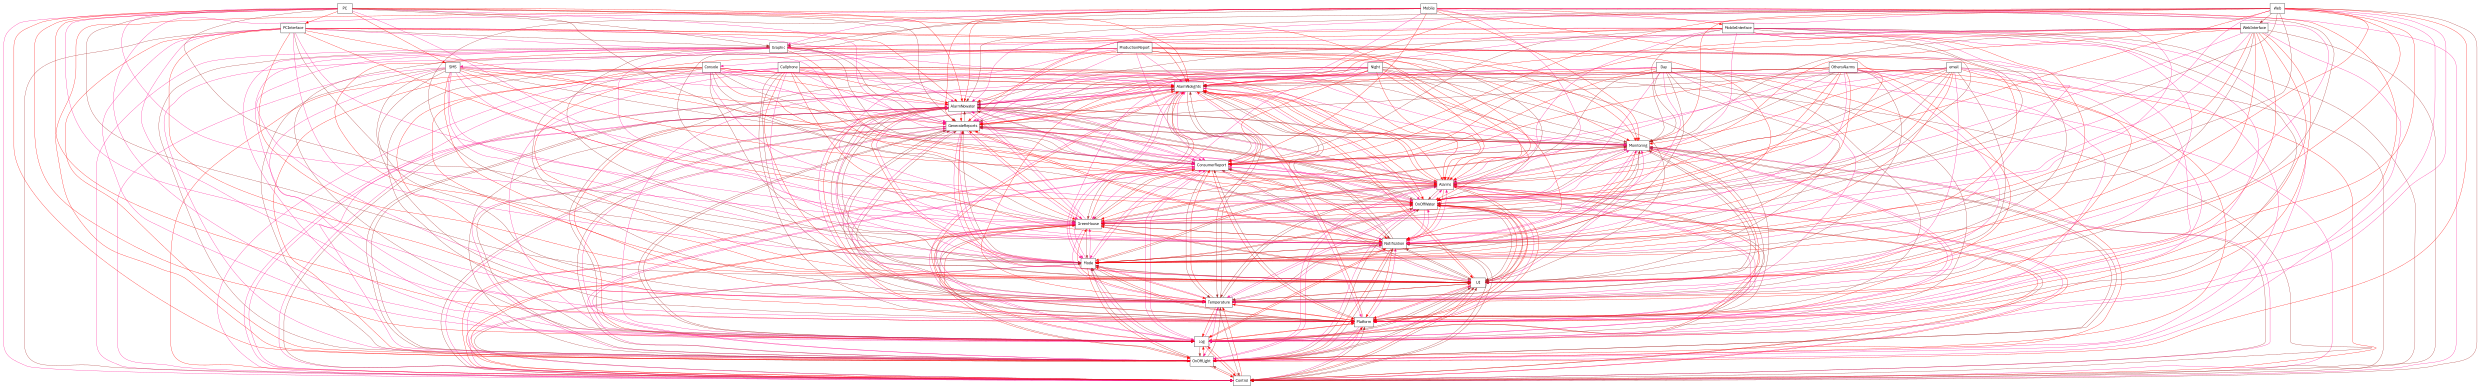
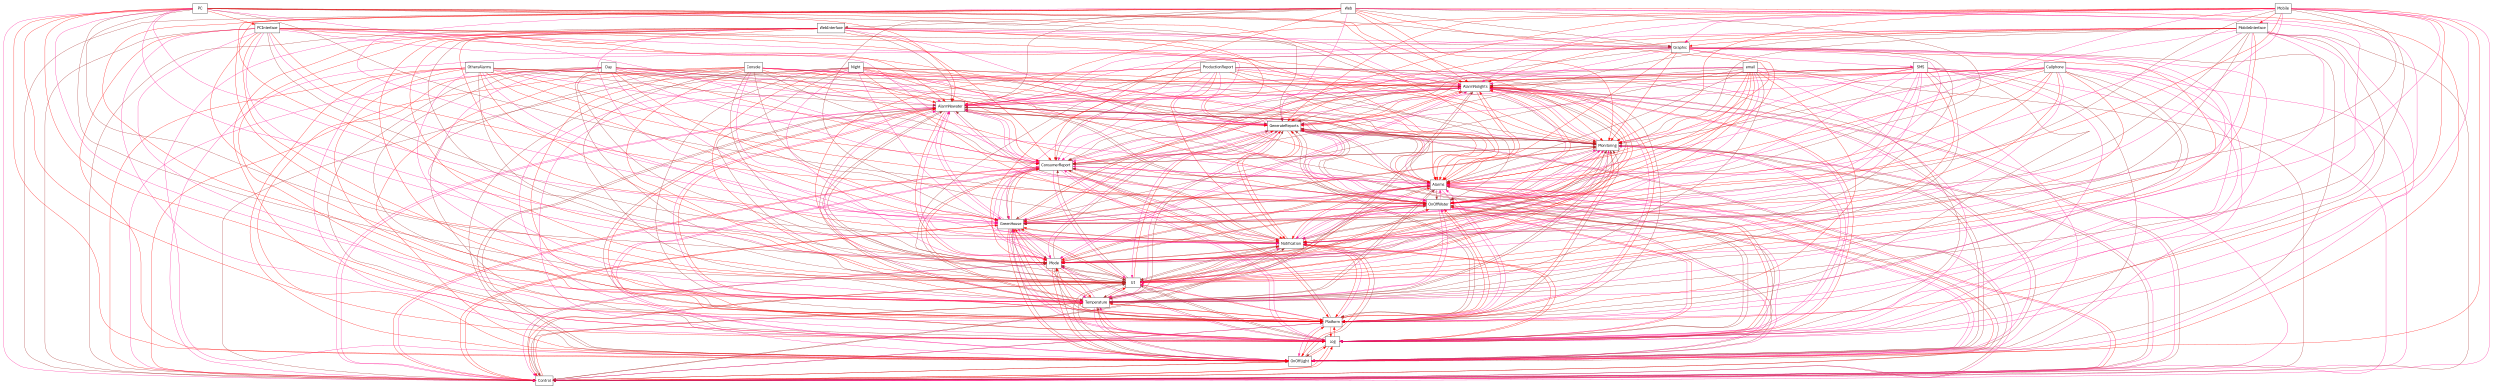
  digraph {
    fontname="IBM Plex Sans"
    rankdir=TB
    node [fontname="IBM Plex Sans" shape=box]
    edge [arrowhead=normal color=deeppink fontname="IBM Plex Sans"]
    n1 [label=AlarmNolights]
    n2 [label=AlarmNowater]
    n3 [label=Control]
    n4 [label=OnOffLight]
    n5 [label=Log]
    n6 [label=Platform]
    n7 [label=Temperature]
    n8 [label=UI]
    n9 [label=Mode]
    n10 [label=Notification]
    n11 [label=GreenHouse]
    n12 [label=OnOffWater]
    n13 [label=Alarms]
    n14 [label=ConsumerReport]
    n15 [label=Monitoring]
    n16 [label=GenerateReports]
    n17 [label=Graphic]
    n18 [label=SMS]
    n19 [label=Callphone]
    n20 [label=Day]
    n21 [label=Console]
    n22 [label=PCInterface]
    n23 [label=Night]
    n24 [label=Mobile]
    n25 [label=MobileInterface]
    n26 [label=WebInterface]
    n27 [label=Web]
    n28 [label=ProductionReport]
    n29 [label=email]
    n30 [label=OthersAlarms]
    n31 [label=PC]
    n1 -> n2
    n1 -> n3
    n1 -> n4
    n1 -> n5
    n1 -> n6
    n1 -> n7 [color=brown]
    n1 -> n8 [color=red]
    n1 -> n9
    n1 -> n10 [color=brown]
    n1 -> n11 [color=brown]
    n1 -> n12
    n1 -> n13 [color=red]
    n1 -> n14 [color=brown]
    n1 -> n15 [color=red]
    n1 -> n16 [color=red]
    n2 -> n1
    n2 -> n3
    n2 -> n4 [color=brown]
    n2 -> n5 [color=brown]
    n2 -> n6
    n2 -> n7 [color=brown]
    n2 -> n8 [color=brown]
    n2 -> n9 [color=red]
    n2 -> n10
    n2 -> n11
    n2 -> n12 [color=brown]
    n2 -> n13
    n2 -> n14
    n2 -> n15 [color=brown]
    n2 -> n16 [color=red]
    n3 -> n1 [color=brown]
    n3 -> n2
    n3 -> n4 [color=brown]
    n3 -> n5 [color=red]
    n3 -> n6 [color=brown]
    n3 -> n7 [color=red]
    n3 -> n8 [color=brown]
    n3 -> n9 [color=brown]
    n3 -> n10 [color=brown]
    n3 -> n11 [color=red]
    n3 -> n12 [color=brown]
    n3 -> n13 [color=red]
    n3 -> n14
    n3 -> n15
    n3 -> n16
    n4 -> n1 [color=brown]
    n4 -> n2 [color=brown]
    n4 -> n3 [color=red]
    n4 -> n5 [color=red]
    n4 -> n6 [color=red]
    n4 -> n7 [color=brown]
    n4 -> n8 [color=brown]
    n4 -> n9 [color=brown]
    n4 -> n10 [color=brown]
    n4 -> n11 [color=brown]
    n4 -> n12 [color=brown]
    n4 -> n13
    n4 -> n14
    n4 -> n15 [color=brown]
    n4 -> n16
    n5 -> n1 [color=red]
    n5 -> n2 [color=red]
    n5 -> n3 [color=red]
    n5 -> n4 [color=brown]
    n5 -> n6 [color=red]
    n5 -> n7
    n5 -> n8 [color=brown]
    n5 -> n9 [color=brown]
    n5 -> n10 [color=red]
    n5 -> n11
    n5 -> n12 [color=red]
    n5 -> n13 [color=brown]
    n5 -> n14
    n5 -> n15
    n5 -> n16 [color=brown]
    n6 -> n1 [color=red]
    n6 -> n2 [color=red]
    n6 -> n3
    n6 -> n4
    n6 -> n5 [color=red]
    n6 -> n7 [color=red]
    n6 -> n8
    n6 -> n9 [color=red]
    n6 -> n10
    n6 -> n11 [color=red]
    n6 -> n12 [color=red]
    n6 -> n13
    n6 -> n14 [color=brown]
    n6 -> n15 [color=brown]
    n6 -> n16 [color=brown]
    n7 -> n1 [color=brown]
    n7 -> n2
    n7 -> n3 [color=brown]
    n7 -> n4
    n7 -> n5 [color=red]
    n7 -> n6 [color=red]
    n7 -> n8 [color=red]
    n7 -> n9
    n7 -> n10
    n7 -> n11 [color=red]
    n7 -> n12
    n7 -> n13 [color=brown]
    n7 -> n14 [color=red]
    n7 -> n15 [color=brown]
    n7 -> n16 [color=brown]
    n8 -> n1 [color=red]
    n8 -> n2 [color=brown]
    n8 -> n3 [color=red]
    n8 -> n4 [color=brown]
    n8 -> n5 [color=brown]
    n8 -> n6 [color=red]
    n8 -> n7 [color=brown]
    n8 -> n9 [color=brown]
    n8 -> n10 [color=brown]
    n8 -> n11 [color=red]
    n8 -> n12 [color=red]
    n8 -> n13 [color=red]
    n8 -> n14 [color=brown]
    n8 -> n15
    n8 -> n16 [color=red]
    n9 -> n1
    n9 -> n2
    n9 -> n3
    n9 -> n4 [color=red]
    n9 -> n5
    n9 -> n6 [color=brown]
    n9 -> n7 [color=red]
    n9 -> n8 [color=brown]
    n9 -> n10 [color=red]
    n9 -> n11
    n9 -> n12 [color=brown]
    n9 -> n13 [color=brown]
    n9 -> n14
    n9 -> n15 [color=brown]
    n9 -> n16 [color=brown]
    n10 -> n1 [color=brown]
    n10 -> n2 [color=brown]
    n10 -> n3 [color=brown]
    n10 -> n4 [color=red]
    n10 -> n5 [color=red]
    n10 -> n6 [color=red]
    n10 -> n7 [color=brown]
    n10 -> n8 [color=brown]
    n10 -> n9 [color=brown]
    n10 -> n11 [color=red]
    n10 -> n12
    n10 -> n13
    n10 -> n14 [color=brown]
    n10 -> n15
    n10 -> n16 [color=red]
    n11 -> n1 [color=red]
    n11 -> n2
    n11 -> n3 [color=red]
    n11 -> n4 [color=red]
    n11 -> n5
    n11 -> n6 [color=brown]
    n11 -> n7
    n11 -> n8 [color=brown]
    n11 -> n9 [color=brown]
    n11 -> n10 [color=brown]
    n11 -> n12 [color=red]
    n11 -> n13 [color=brown]
    n11 -> n14 [color=red]
    n11 -> n15 [color=brown]
    n11 -> n16 [color=red]
    n12 -> n1 [color=red]
    n12 -> n2 [color=brown]
    n12 -> n3 [color=red]
    n12 -> n4
    n12 -> n5
    n12 -> n6 [color=red]
    n12 -> n7
    n12 -> n8 [color=brown]
    n12 -> n9 [color=red]
    n12 -> n10
    n12 -> n11
    n12 -> n13
    n12 -> n14 [color=brown]
    n12 -> n15
    n12 -> n16
    n13 -> n1 [color=red]
    n13 -> n2 [color=brown]
    n13 -> n3
    n13 -> n4
    n13 -> n5 [color=red]
    n13 -> n6
    n13 -> n7 [color=brown]
    n13 -> n8 [color=brown]
    n13 -> n9 [color=red]
    n13 -> n10 [color=red]
    n13 -> n11
    n13 -> n12 [color=brown]
    n13 -> n14
    n13 -> n15
    n13 -> n16 [color=red]
    n14 -> n1
    n14 -> n2
    n14 -> n3 [color=red]
    n14 -> n4
    n14 -> n5
    n14 -> n6 [color=red]
    n14 -> n7 [color=brown]
    n14 -> n8
    n14 -> n9
    n14 -> n10 [color=red]
    n14 -> n11 [color=brown]
    n14 -> n12
    n14 -> n13
    n14 -> n15 [color=brown]
    n14 -> n16 [color=brown]
    n15 -> n1
    n15 -> n2 [color=brown]
    n15 -> n3 [color=brown]
    n15 -> n4 [color=brown]
    n15 -> n5
    n15 -> n6 [color=red]
    n15 -> n7 [color=brown]
    n15 -> n8 [color=brown]
    n15 -> n9 [color=red]
    n15 -> n10
    n15 -> n11 [color=red]
    n15 -> n12 [color=brown]
    n15 -> n13 [color=brown]
    n15 -> n14 [color=brown]
    n15 -> n16 [color=brown]
    n16 -> n1 [color=red]
    n16 -> n2 [color=brown]
    n16 -> n3 [color=brown]
    n16 -> n4 [color=brown]
    n16 -> n5 [color=brown]
    n16 -> n6 [color=brown]
    n16 -> n7
    n16 -> n8
    n16 -> n9
    n16 -> n10 [color=red]
    n16 -> n11
    n16 -> n12
    n16 -> n13 [color=brown]
    n16 -> n14
    n16 -> n15 [color=brown]
    n17 -> n1
    n17 -> n2
    n17 -> n3
    n17 -> n4 [color=brown]
    n17 -> n5
    n17 -> n6
    n17 -> n7
    n17 -> n8 [color=red]
    n17 -> n9 [color=brown]
    n17 -> n10
    n17 -> n12 [color=red]
    n17 -> n13 [color=red]
    n17 -> n14 [color=brown]
    n17 -> n15 [color=red]
    n17 -> n16 [color=brown]
    n17 -> n18
    n18 -> n1 [color=brown]
    n18 -> n2
    n18 -> n3
    n18 -> n4 [color=brown]
    n18 -> n5
    n18 -> n6 [color=brown]
    n18 -> n7 [color=brown]
    n18 -> n8 [color=red]
    n18 -> n9
    n18 -> n10
    n18 -> n11
    n18 -> n12
    n18 -> n13 [color=red]
    n18 -> n14 [color=brown]
    n18 -> n15
    n18 -> n16 [color=red]
    n19 -> n1 [color=red]
    n19 -> n2 [color=red]
    n19 -> n3
    n19 -> n4
    n19 -> n5
    n19 -> n6 [color=brown]
    n19 -> n7 [color=brown]
    n19 -> n8 [color=red]
    n19 -> n9
    n19 -> n10 [color=red]
    n19 -> n11 [color=red]
    n19 -> n12 [color=red]
    n19 -> n13 [color=red]
    n19 -> n14
    n19 -> n15 [color=brown]
    n19 -> n16
    n20 -> n1 [color=red]
    n20 -> n2
    n20 -> n3
    n20 -> n4 [color=red]
    n20 -> n5 [color=brown]
    n20 -> n6 [color=brown]
    n20 -> n7
    n20 -> n8 [color=brown]
    n20 -> n9 [color=brown]
    n20 -> n10
    n20 -> n11 [color=red]
    n20 -> n12
    n20 -> n13 [color=brown]
    n20 -> n14 [color=red]
    n20 -> n15 [color=brown]
    n20 -> n16
    n21 -> n1 [color=red]
    n21 -> n2 [color=red]
    n21 -> n3 [color=red]
    n21 -> n4 [color=red]
    n21 -> n5 [color=brown]
    n21 -> n6 [color=red]
    n21 -> n7 [color=brown]
    n21 -> n8 [color=red]
    n21 -> n9 [color=brown]
    n21 -> n10
    n21 -> n11 [color=brown]
    n21 -> n12 [color=red]
    n21 -> n13 [color=red]
    n21 -> n14 [color=brown]
    n21 -> n15
    n21 -> n16
    n22 -> n1 [color=red]
    n22 -> n2 [color=red]
    n22 -> n3 [color=brown]
    n22 -> n4 [color=red]
    n22 -> n5
    n22 -> n6
    n22 -> n7 [color=red]
    n22 -> n8 [color=red]
    n22 -> n9
    n22 -> n10 [color=brown]
    n22 -> n11
    n22 -> n12 [color=red]
    n22 -> n13 [color=red]
    n22 -> n14
    n22 -> n15 [color=red]
    n22 -> n16
    n22 -> n17 [color=brown]
    n23 -> n1 [color=red]
    n23 -> n2
    n23 -> n3 [color=brown]
    n23 -> n4 [color=brown]
    n23 -> n5
    n23 -> n6 [color=brown]
    n23 -> n7 [color=red]
    n23 -> n8 [color=brown]
    n23 -> n9
    n23 -> n10 [color=red]
    n23 -> n11
    n23 -> n12 [color=red]
    n23 -> n13 [color=red]
    n23 -> n14 [color=red]
    n23 -> n15 [color=brown]
    n23 -> n16 [color=brown]
    n24 -> n1
    n24 -> n2 [color=red]
    n24 -> n3
    n24 -> n4 [color=red]
    n24 -> n5
    n24 -> n6 [color=red]
    n24 -> n7 [color=brown]
    n24 -> n8
    n24 -> n9 [color=brown]
    n24 -> n10
    n24 -> n11 [color=brown]
    n24 -> n12 [color=red]
    n24 -> n13
    n24 -> n14 [color=red]
    n24 -> n15 [color=red]
    n24 -> n16 [color=red]
    n24 -> n17
    n24 -> n25 [color=red]
    n25 -> n1 [color=red]
    n25 -> n2
    n25 -> n3 [color=brown]
    n25 -> n4
    n25 -> n5 [color=brown]
    n25 -> n6
    n25 -> n7
    n25 -> n8 [color=red]
    n25 -> n9
    n25 -> n10 [color=brown]
    n25 -> n11 [color=brown]
    n25 -> n12
    n25 -> n13
    n25 -> n14 [color=brown]
    n25 -> n15 [color=brown]
    n25 -> n16 [color=red]
    n25 -> n17 [color=red]
    n26 -> n1
    n26 -> n2 [color=brown]
    n26 -> n3 [color=brown]
    n26 -> n4
    n26 -> n5 [color=red]
    n26 -> n6 [color=red]
    n26 -> n7 [color=red]
    n26 -> n8 [color=red]
    n26 -> n9 [color=brown]
    n26 -> n10 [color=red]
    n26 -> n11
    n26 -> n12
    n26 -> n13 [color=red]
    n26 -> n14 [color=red]
    n26 -> n15 [color=brown]
    n26 -> n16 [color=red]
    n26 -> n17
    n27 -> n1 [color=red]
    n27 -> n2 [color=brown]
    n27 -> n3 [color=brown]
    n27 -> n4 [color=red]
    n27 -> n5
    n27 -> n6
    n27 -> n7 [color=red]
    n27 -> n8 [color=red]
    n27 -> n9 [color=red]
    n27 -> n10 [color=brown]
    n27 -> n11
    n27 -> n12 [color=brown]
    n27 -> n13 [color=red]
    n27 -> n14 [color=red]
    n27 -> n15 [color=red]
    n27 -> n16
    n27 -> n17 [color=brown]
    n27 -> n26 [color=brown]
    n28 -> n1
    n28 -> n2 [color=red]
-   n28 -> n21
+   n28 -> n3
    n28 -> n4
    n28 -> n5 [color=brown]
-   n28 -> n6
+   n28 -> n6 [color=brown]
    n28 -> n7 [color=red]
    n28 -> n8 [color=brown]
    n28 -> n9 [color=red]
    n28 -> n10 [color=red]
    n28 -> n11
    n28 -> n12 [color=brown]
    n28 -> n13 [color=red]
    n28 -> n14
    n28 -> n15 [color=red]
    n28 -> n16
    n29 -> n1 [color=brown]
    n29 -> n2
    n29 -> n3 [color=brown]
    n29 -> n4
    n29 -> n5
    n29 -> n6 [color=red]
    n29 -> n7 [color=brown]
    n29 -> n8
    n29 -> n9 [color=red]
    n29 -> n10 [color=red]
    n29 -> n11 [color=brown]
    n29 -> n12 [color=red]
    n29 -> n13 [color=brown]
    n29 -> n14
    n29 -> n15 [color=red]
    n29 -> n16 [color=brown]
    n30 -> n1 [color=brown]
    n30 -> n2 [color=brown]
    n30 -> n3 [color=red]
    n30 -> n4 [color=red]
    n30 -> n5
    n30 -> n6 [color=red]
    n30 -> n7
    n30 -> n8 [color=brown]
    n30 -> n9 [color=red]
    n30 -> n10
    n30 -> n11 [color=red]
    n30 -> n12 [color=red]
    n30 -> n13
    n30 -> n14 [color=red]
    n30 -> n15 [color=brown]
    n30 -> n16 [color=red]
    n31 -> n1 [color=red]
    n31 -> n2 [color=red]
    n31 -> n3
    n31 -> n4 [color=red]
    n31 -> n5 [color=red]
    n31 -> n6 [color=red]
    n31 -> n7
    n31 -> n8 [color=brown]
    n31 -> n9 [color=brown]
    n31 -> n10
    n31 -> n11
    n31 -> n12 [color=brown]
    n31 -> n13 [color=red]
    n31 -> n14
-   n31 -> n18 [color=red]
+   n31 -> n15 [color=red]
    n31 -> n16 [color=brown]
    n31 -> n17 [color=brown]
    n31 -> n22 [color=red]
  }
